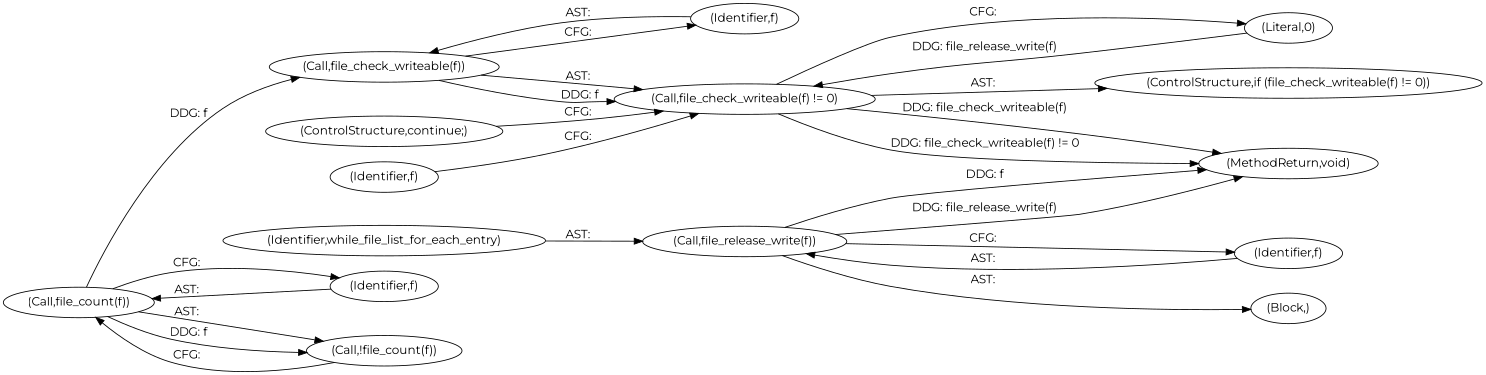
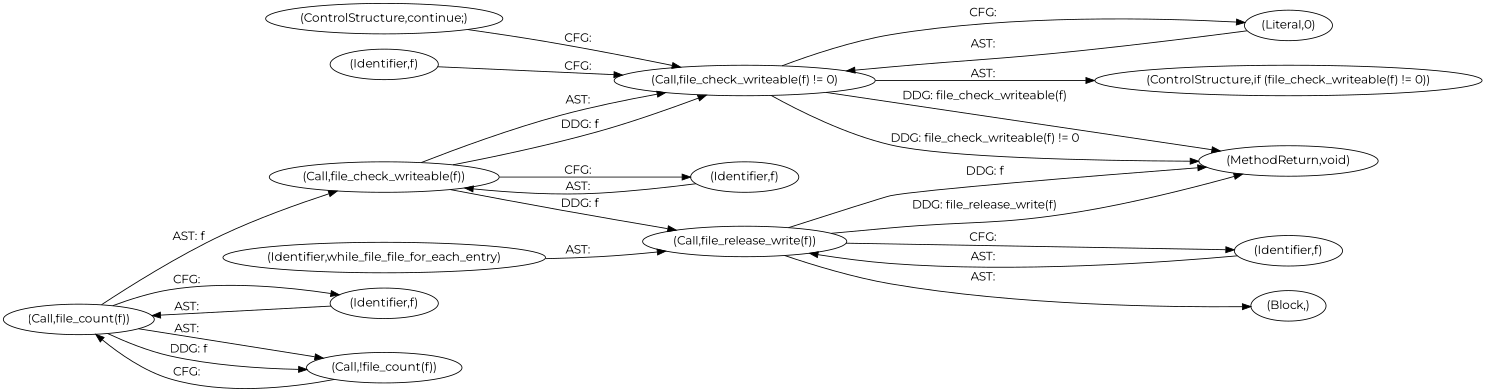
  digraph {
    fontname=Montserrat
    rankdir=LR
    node [fontname=Montserrat]
    edge [fontname=Montserrat]
    n1 [label="(Call,file_check_writeable(f))"]
    n2 [label="(Call,file_check_writeable(f) != 0)"]
    n3 [label="(Call,file_release_write(f))"]
    n4 [label="(Identifier,f)"]
    n5 [label="(MethodReturn,void)"]
    n6 [label="(Literal,0)"]
    n7 [label="(ControlStructure,if (file_check_writeable(f) != 0))"]
    n8 [label="(Block,)"]
    n9 [label="(Identifier,f)"]
    n10 [label="(Call,file_count(f))"]
    n11 [label="(Identifier,f)"]
    n12 [label="(Call,!file_count(f))"]
    n13 [label="(ControlStructure,continue;)"]
    n14 [label="(Identifier,f)"]
-   n15 [label="(Identifier,while_file_list_for_each_entry)"]
+   n15 [label="(Identifier,while_file_file_for_each_entry)"]
    n1 -> n2 [label="AST: "]
    n1 -> n2 [label="DDG: f"]
+   n1 -> n3 [label="DDG: f"]
    n1 -> n4 [label="CFG: "]
    n2 -> n5 [label="DDG: file_check_writeable(f)"]
    n2 -> n5 [label="DDG: file_check_writeable(f) != 0"]
    n2 -> n6 [label="CFG: "]
    n2 -> n7 [label="AST: "]
    n3 -> n5 [label="DDG: f"]
    n3 -> n5 [label="DDG: file_release_write(f)"]
    n3 -> n8 [label="AST: "]
    n3 -> n9 [label="CFG: "]
    n4 -> n1 [label="AST: "]
-   n6 -> n2 [label="DDG: file_release_write(f)"]
+   n6 -> n2 [label="AST: "]
    n9 -> n3 [label="AST: "]
-   n10 -> n1 [label="DDG: f"]
+   n10 -> n1 [label="AST: f"]
    n10 -> n11 [label="CFG: "]
    n10 -> n12 [label="AST: "]
    n10 -> n12 [label="DDG: f"]
    n11 -> n10 [label="AST: "]
    n12 -> n10 [label="CFG: "]
    n13 -> n2 [label="CFG: "]
    n14 -> n2 [label="CFG: "]
    n15 -> n3 [label="AST: "]
  }
